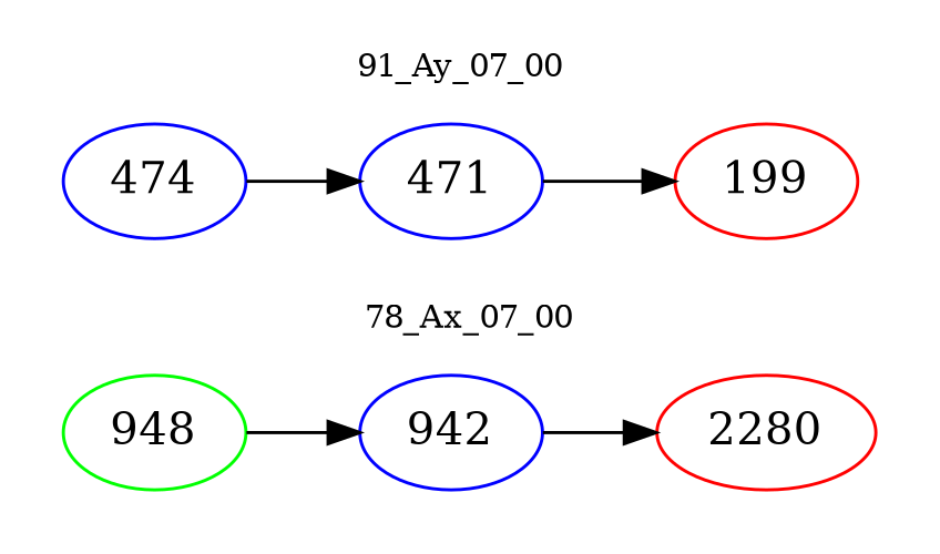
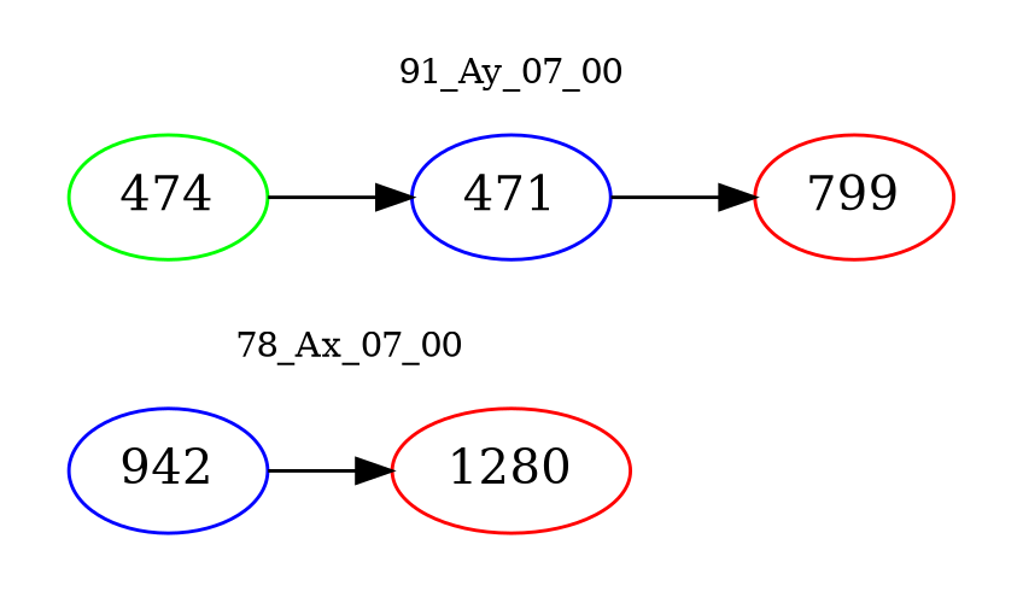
  digraph {
    fontname="DejaVu Serif"
    rankdir=LR
    node [color=green fontname="DejaVu Serif"]
    edge [color=black fontname="DejaVu Serif"]
-   n1 [label=948]
    n2 [color=blue label=942]
-   n3 [color=red label=2280]
-   n4 [color=blue label=474]
+   n3 [color=red label=1280]
+   n4 [label=474]
    n5 [color=blue label=471]
-   n6 [color=red label=199]
+   n6 [color=red label=799]
    subgraph cluster_1 {
      color=white
      fontsize=10
      label="78_Ax_07_00"
-     n1
      n2
      n3
    }
    subgraph cluster_2 {
      color=white
      fontsize=10
      label="91_Ay_07_00"
      n4
      n5
      n6
    }
-   n1 -> n2
    n2 -> n3
    n4 -> n5
    n5 -> n6
  }
